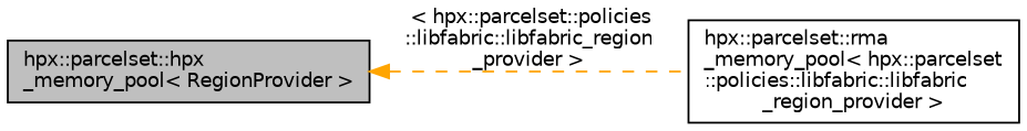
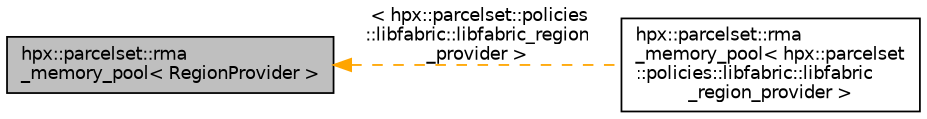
  digraph {
    rankdir=LR
    node [color=black fontname=Helvetica fontsize=10 shape=record style=filled]
-   n1 [fillcolor=grey75 fontcolor=black height=0.2 label="hpx::parcelset::hpx\l_memory_pool\< RegionProvider \>" width=0.4]
+   n1 [fillcolor=grey75 fontcolor=black height=0.2 label="hpx::parcelset::rma\l_memory_pool\< RegionProvider \>" width=0.4]
    n2 [fillcolor=white height=0.2 label="hpx::parcelset::rma\l_memory_pool\< hpx::parcelset\l::policies::libfabric::libfabric\l_region_provider \>" width=0.4]
    n1 -> n2 [color=orange dir=back fontname=Helvetica fontsize=10 label=" \< hpx::parcelset::policies\l::libfabric::libfabric_region\l_provider \>" labelfontname=Helvetica labelfontsize=10 style=dashed]
  }
